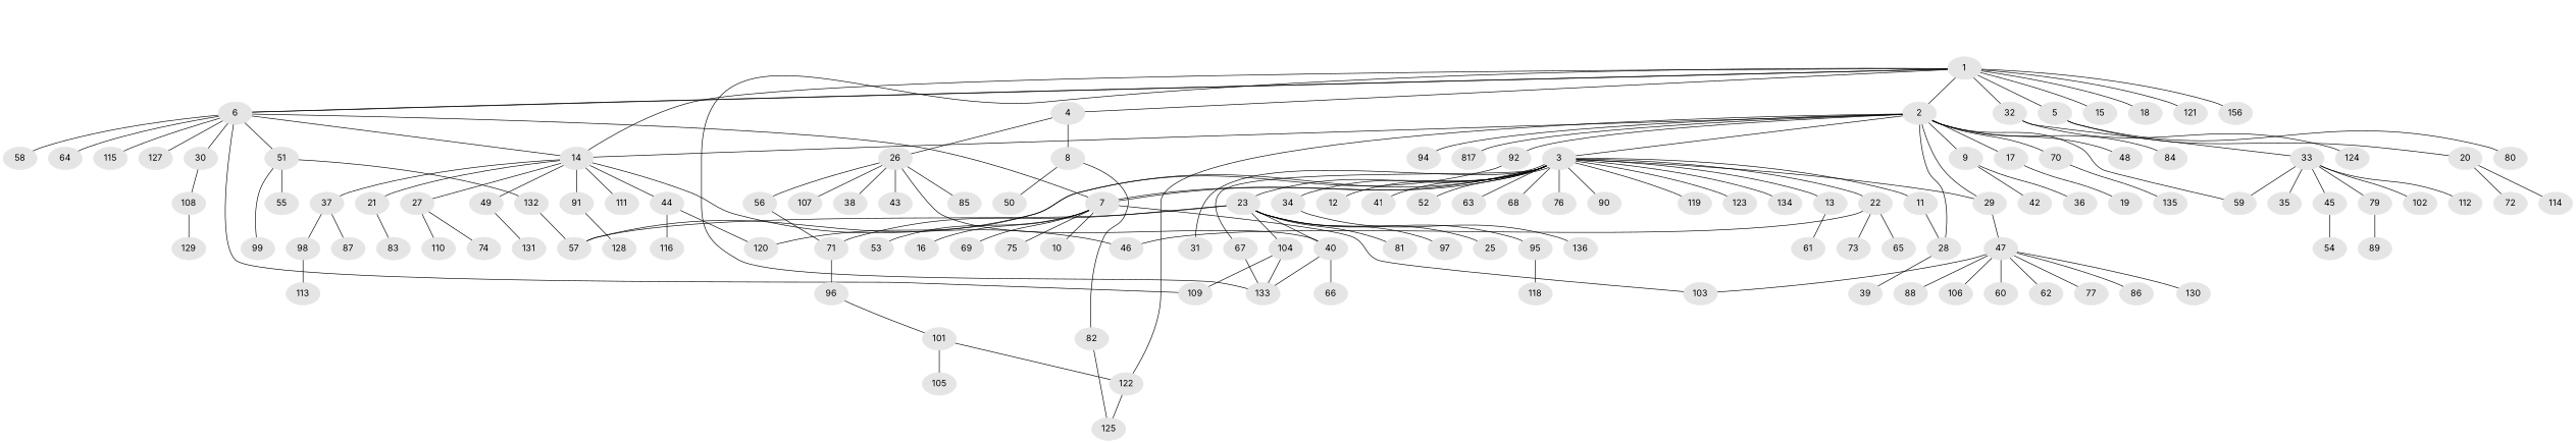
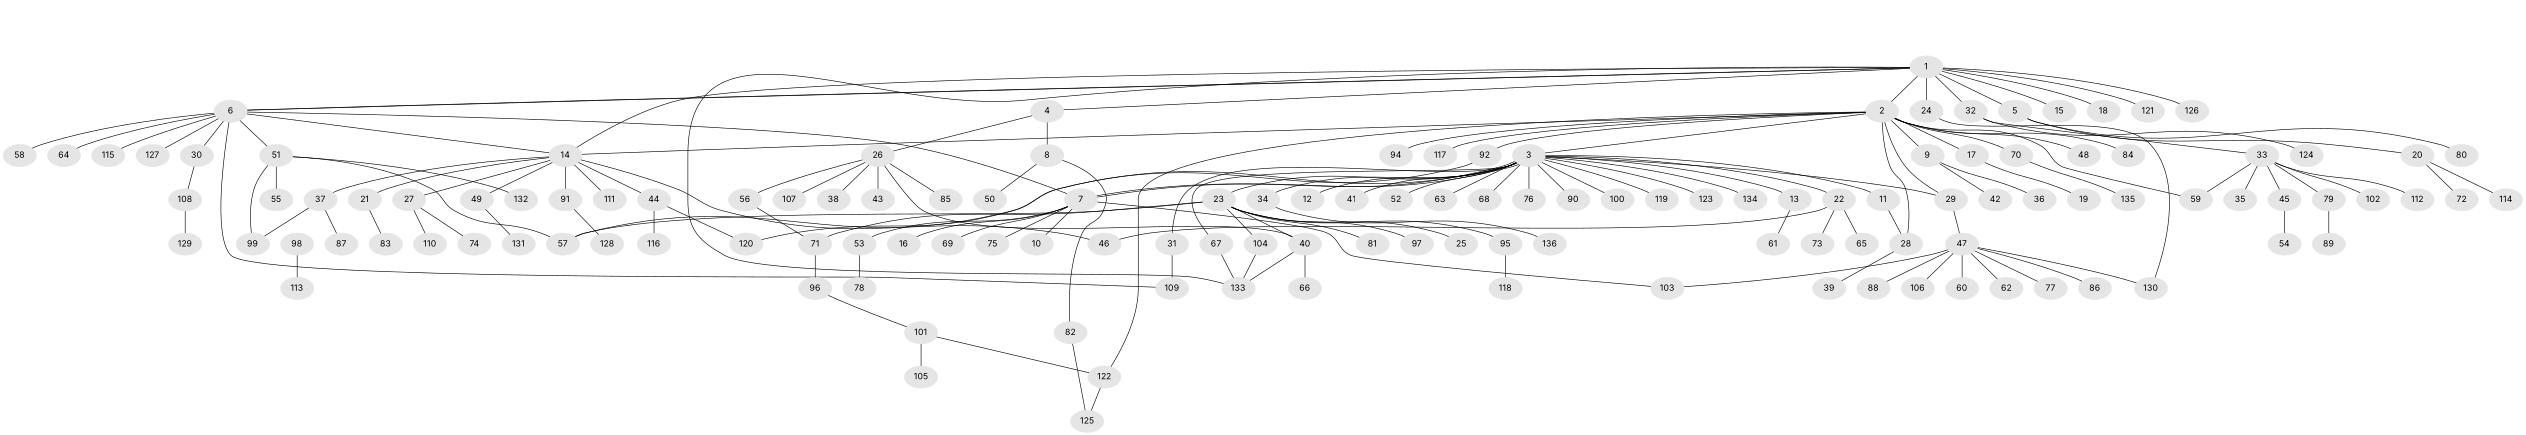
  graph {
    fontname=Inter
    node [color=gray90 fontname=Inter style=filled]
    edge [fontname=Inter]
    1
    2
    4
    5
    6
    14
    15
    18
+   24
    32
    121
-   126 [label=156]
+   126
    133
    3
    9
    17
    28
    29
    48
    59
    70
    84
    92
    94
-   117 [label=817]
+   117
    122
    8
    26
    20
    80
    7
    30
    51
    58
    64
    109
    115
    127
    21
    27
    37
    44
    46
    49
    91
    111
    130
    33
    124
    11
    12
    13
    22
    23
    31
    34
    41
    52
    57
    63
    67
    68
    76
    90
+   100
    119
    123
    134
    36
    42
    19
    39
    47
    135
    120
    125
    10
    16
    53
    69
    75
    103
    61
    65
    73
    25
    40
    71
    81
    95
    97
    104
    136
    50
    82
    38
    43
    56
    85
    107
    72
    114
    108
    55
    99
    132
+   78
    83
    74
    110
    87
    98
    116
    131
    128
    66
    96
    118
    60
    62
    77
    86
    88
    106
    129
    35
    45
    79
    102
    112
    54
    89
    113
    101
    105
    1 -- 2
    1 -- 4
    1 -- 5
    1 -- 6
    1 -- 6
    1 -- 14
    1 -- 15
    1 -- 18
+   1 -- 24
    1 -- 32
    1 -- 121
    1 -- 126
    1 -- 133
    2 -- 14
    2 -- 3
    2 -- 9
    2 -- 17
    2 -- 28
    2 -- 29
    2 -- 48
    2 -- 59
    2 -- 70
    2 -- 84
    2 -- 92
    2 -- 94
    2 -- 117
    2 -- 122
    4 -- 8
    4 -- 26
    5 -- 20
    5 -- 80
    6 -- 14
    6 -- 7
    6 -- 30
    6 -- 51
    6 -- 58
    6 -- 64
    6 -- 109
    6 -- 115
    6 -- 127
    14 -- 21
    14 -- 27
    14 -- 37
    14 -- 44
    14 -- 46
    14 -- 49
    14 -- 91
    14 -- 111
+   24 -- 130
    32 -- 33
    32 -- 124
    3 -- 29
    3 -- 7
    3 -- 7
    3 -- 11
    3 -- 12
    3 -- 13
    3 -- 22
    3 -- 23
    3 -- 31
    3 -- 34
    3 -- 41
    3 -- 52
    3 -- 57
    3 -- 63
    3 -- 67
    3 -- 68
    3 -- 76
    3 -- 90
+   3 -- 100
    3 -- 119
    3 -- 123
    3 -- 134
    9 -- 36
    9 -- 42
    17 -- 19
    28 -- 39
    29 -- 47
    70 -- 135
    92 -- 120
    122 -- 125
    8 -- 50
    8 -- 82
    26 -- 40
    26 -- 38
    26 -- 43
    26 -- 56
    26 -- 85
    26 -- 107
    20 -- 72
    20 -- 114
    7 -- 10
    7 -- 16
    7 -- 53
    7 -- 69
    7 -- 75
    7 -- 103
    30 -- 108
-   132 -- 57
+   51 -- 57
    51 -- 55
    51 -- 99
    51 -- 132
    21 -- 83
    27 -- 74
    27 -- 110
    37 -- 87
-   37 -- 98
+   37 -- 99
    44 -- 120
    44 -- 116
    49 -- 131
    91 -- 128
    33 -- 59
    33 -- 35
    33 -- 45
    33 -- 79
    33 -- 102
    33 -- 112
    11 -- 28
    13 -- 61
    22 -- 46
    22 -- 65
    22 -- 73
    23 -- 57
    23 -- 25
    23 -- 40
    23 -- 71
    23 -- 81
    23 -- 95
    23 -- 97
    23 -- 104
    34 -- 136
    67 -- 133
    47 -- 130
    47 -- 103
    47 -- 60
    47 -- 62
    47 -- 77
    47 -- 86
    47 -- 88
    47 -- 106
+   53 -- 78
    40 -- 133
    40 -- 66
    71 -- 96
    95 -- 118
    104 -- 133
-   104 -- 109
+   31 -- 109
    82 -- 125
    56 -- 71
    108 -- 129
    98 -- 113
    96 -- 101
    45 -- 54
    79 -- 89
    101 -- 122
    101 -- 105
  }
